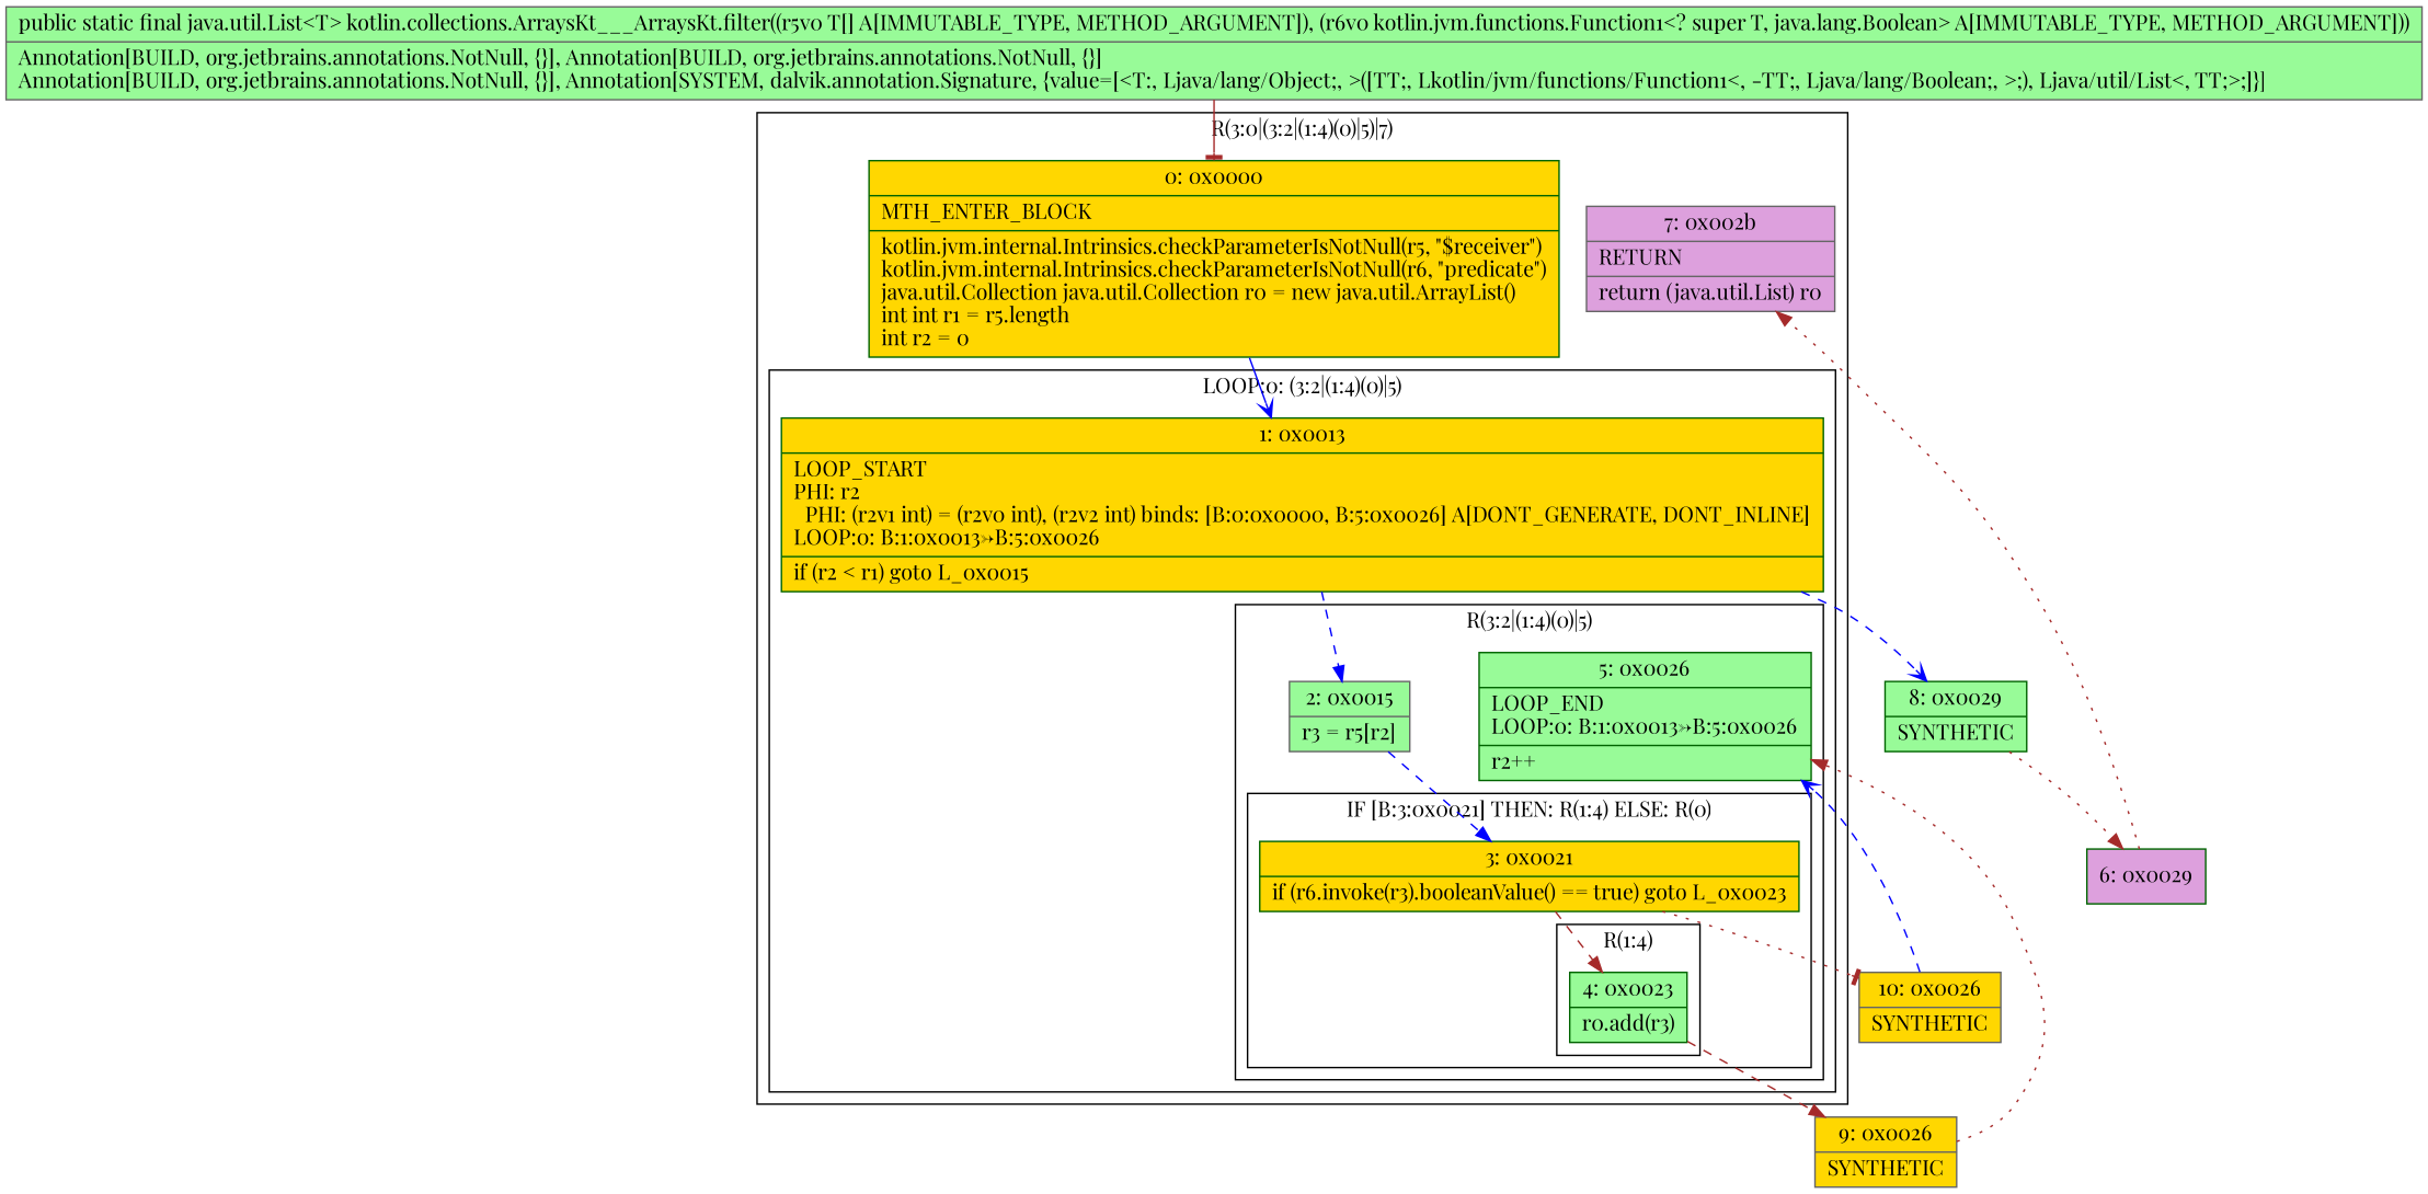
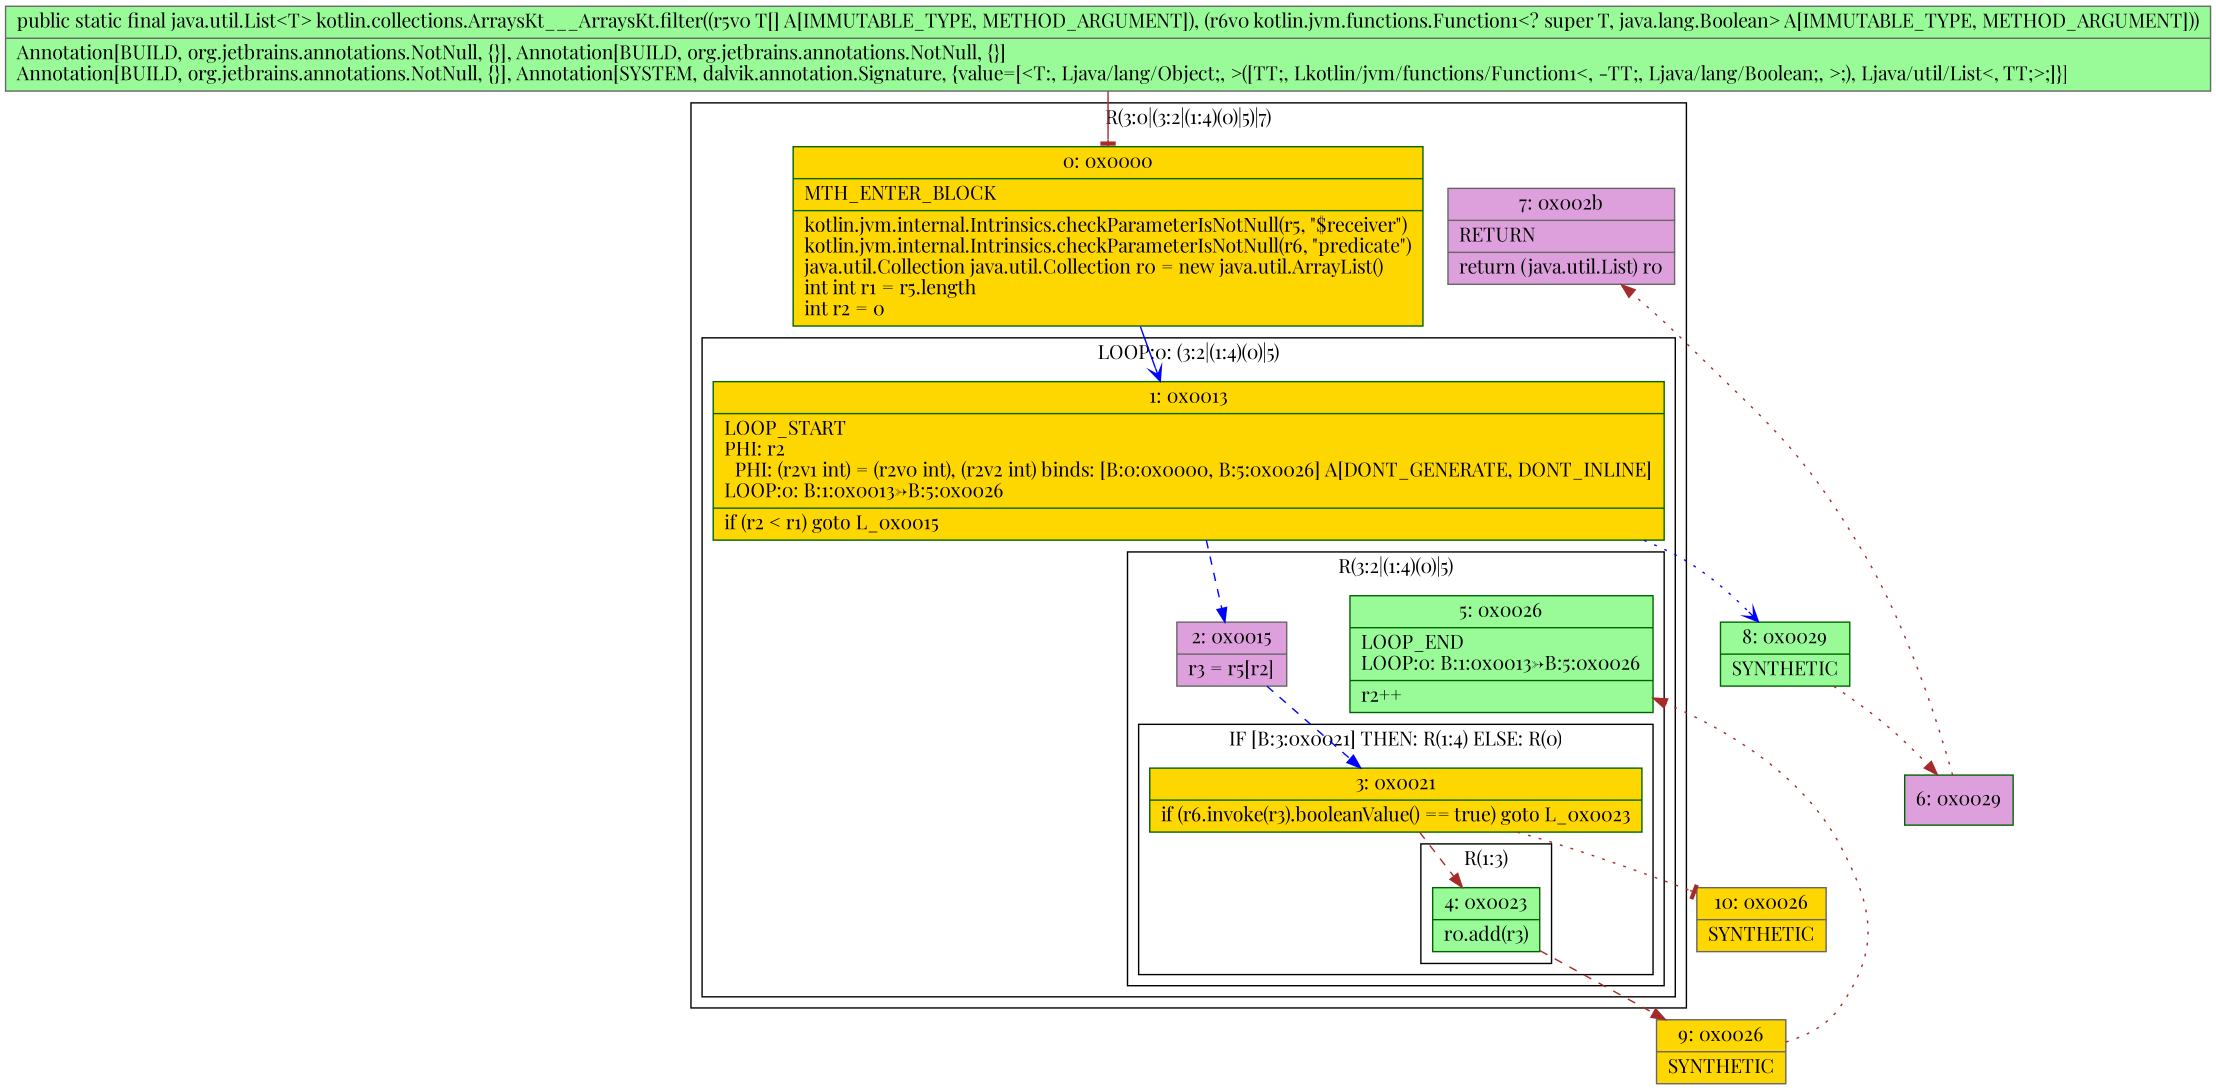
  digraph {
    fontname="Playfair Display"
    node [color=darkgreen fillcolor=palegreen fontname="Playfair Display" shape=record style=filled]
    edge [arrowhead=normal color=brown fontname="Playfair Display" style=dashed]
    n1 [label="{4\:\ 0x0023|r0.add(r3)\l}"]
    n2 [fillcolor=gold label="{3\:\ 0x0021|if (r6.invoke(r3).booleanValue() == true) goto L_0x0023\l}"]
-   n3 [color=gray40 label="{2\:\ 0x0015|r3 = r5[r2]\l}"]
+   n3 [color=gray40 fillcolor=plum label="{2\:\ 0x0015|r3 = r5[r2]\l}"]
    n4 [label="{5\:\ 0x0026|LOOP_END\lLOOP:0: B:1:0x0013\-\>B:5:0x0026\l|r2++\l}"]
    n5 [fillcolor=gold label="{1\:\ 0x0013|LOOP_START\lPHI: r2 \l  PHI: (r2v1 int) = (r2v0 int), (r2v2 int) binds: [B:0:0x0000, B:5:0x0026] A[DONT_GENERATE, DONT_INLINE]\lLOOP:0: B:1:0x0013\-\>B:5:0x0026\l|if (r2 \< r1) goto L_0x0015\l}"]
    n6 [fillcolor=gold label="{0\:\ 0x0000|MTH_ENTER_BLOCK\l|kotlin.jvm.internal.Intrinsics.checkParameterIsNotNull(r5, \"$receiver\")\lkotlin.jvm.internal.Intrinsics.checkParameterIsNotNull(r6, \"predicate\")\ljava.util.Collection java.util.Collection r0 = new java.util.ArrayList()\lint int r1 = r5.length\lint r2 = 0\l}"]
    n7 [color=gray40 fillcolor=plum label="{7\:\ 0x002b|RETURN\l|return (java.util.List) r0\l}"]
    n8 [color=gray40 fillcolor=gold label="{9\:\ 0x0026|SYNTHETIC\l}"]
    n9 [color=gray40 fillcolor=gold label="{10\:\ 0x0026|SYNTHETIC\l}"]
    n10 [label="{8\:\ 0x0029|SYNTHETIC\l}"]
    n11 [fillcolor=plum label="{6\:\ 0x0029}"]
    n12 [color=gray40 label="{public static final java.util.List\<T\> kotlin.collections.ArraysKt___ArraysKt.filter((r5v0 T[] A[IMMUTABLE_TYPE, METHOD_ARGUMENT]), (r6v0 kotlin.jvm.functions.Function1\<? super T, java.lang.Boolean\> A[IMMUTABLE_TYPE, METHOD_ARGUMENT]))  | Annotation[BUILD, org.jetbrains.annotations.NotNull, \{\}], Annotation[BUILD, org.jetbrains.annotations.NotNull, \{\}]\lAnnotation[BUILD, org.jetbrains.annotations.NotNull, \{\}], Annotation[SYSTEM, dalvik.annotation.Signature, \{value=[\<T:, Ljava\/lang\/Object;, \>([TT;, Lkotlin\/jvm\/functions\/Function1\<, \-TT;, Ljava\/lang\/Boolean;, \>;), Ljava\/util\/List\<, TT;\>;]\}]\l}"]
    subgraph cluster_1 {
      label="R(3:0|(3:2|(1:4)(0)|5)|7)"
      n6
      n7
      subgraph cluster_2 {
        label="LOOP:0: (3:2|(1:4)(0)|5)"
        n5
        subgraph cluster_3 {
          label="R(3:2|(1:4)(0)|5)"
          n3
          n4
          subgraph cluster_4 {
            label="IF [B:3:0x0021] THEN: R(1:4) ELSE: R(0)"
            n2
            subgraph cluster_5 {
-             label="R(1:4)"
+             label="R(1:3)"
              n1
            }
            subgraph cluster_6 {
              label="R(0)"
            }
          }
        }
      }
    }
    n1 -> n8
    n2 -> n1
    n2 -> n9 [arrowhead=tee style=dotted]
    n3 -> n2 [color=blue]
    n5 -> n3 [color=blue]
-   n5 -> n10 [arrowhead=vee color=blue]
+   n5 -> n10 [arrowhead=vee color=blue style=dotted]
    n6 -> n5 [arrowhead=vee color=blue style=solid]
    n8 -> n4 [style=dotted]
-   n9 -> n4 [arrowhead=vee color=blue]
    n10 -> n11 [style=dotted]
    n11 -> n7 [style=dotted]
    n12 -> n6 [arrowhead=tee style=solid]
  }
